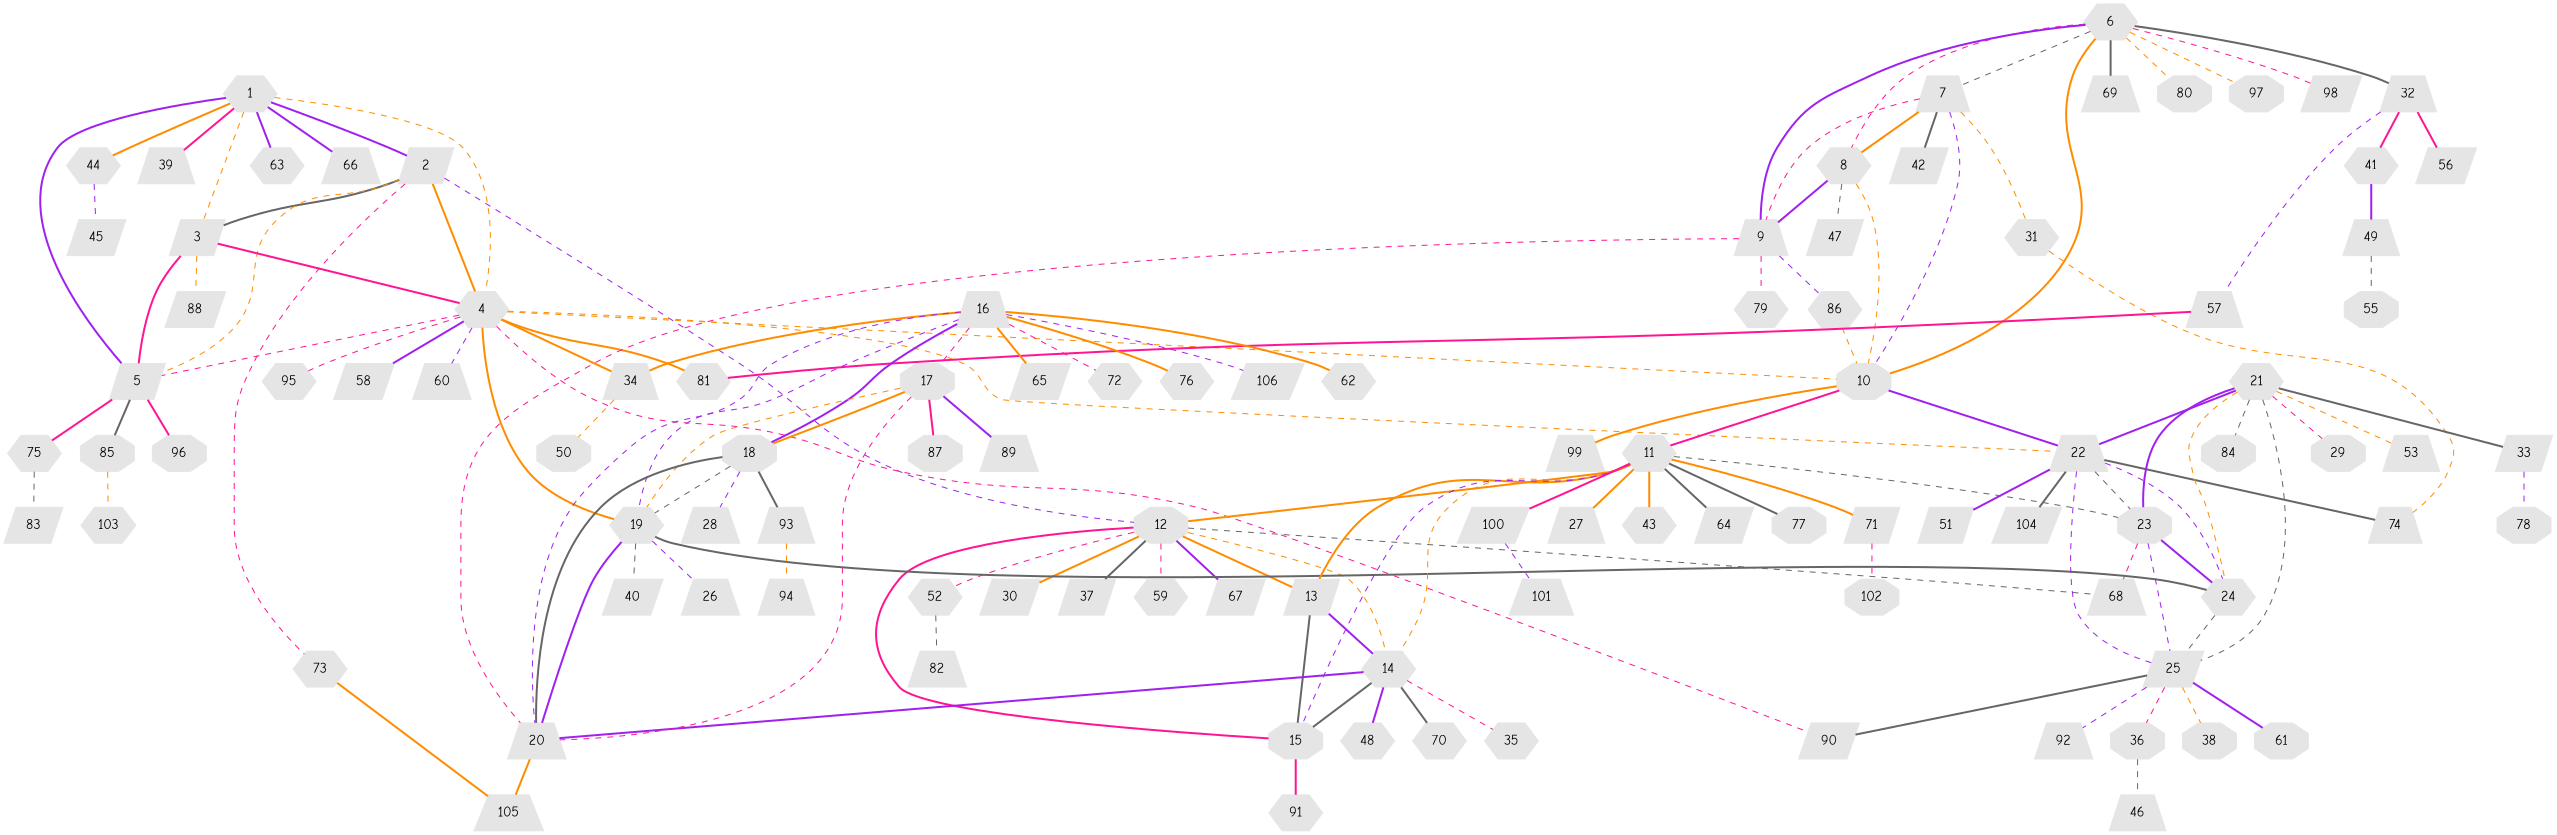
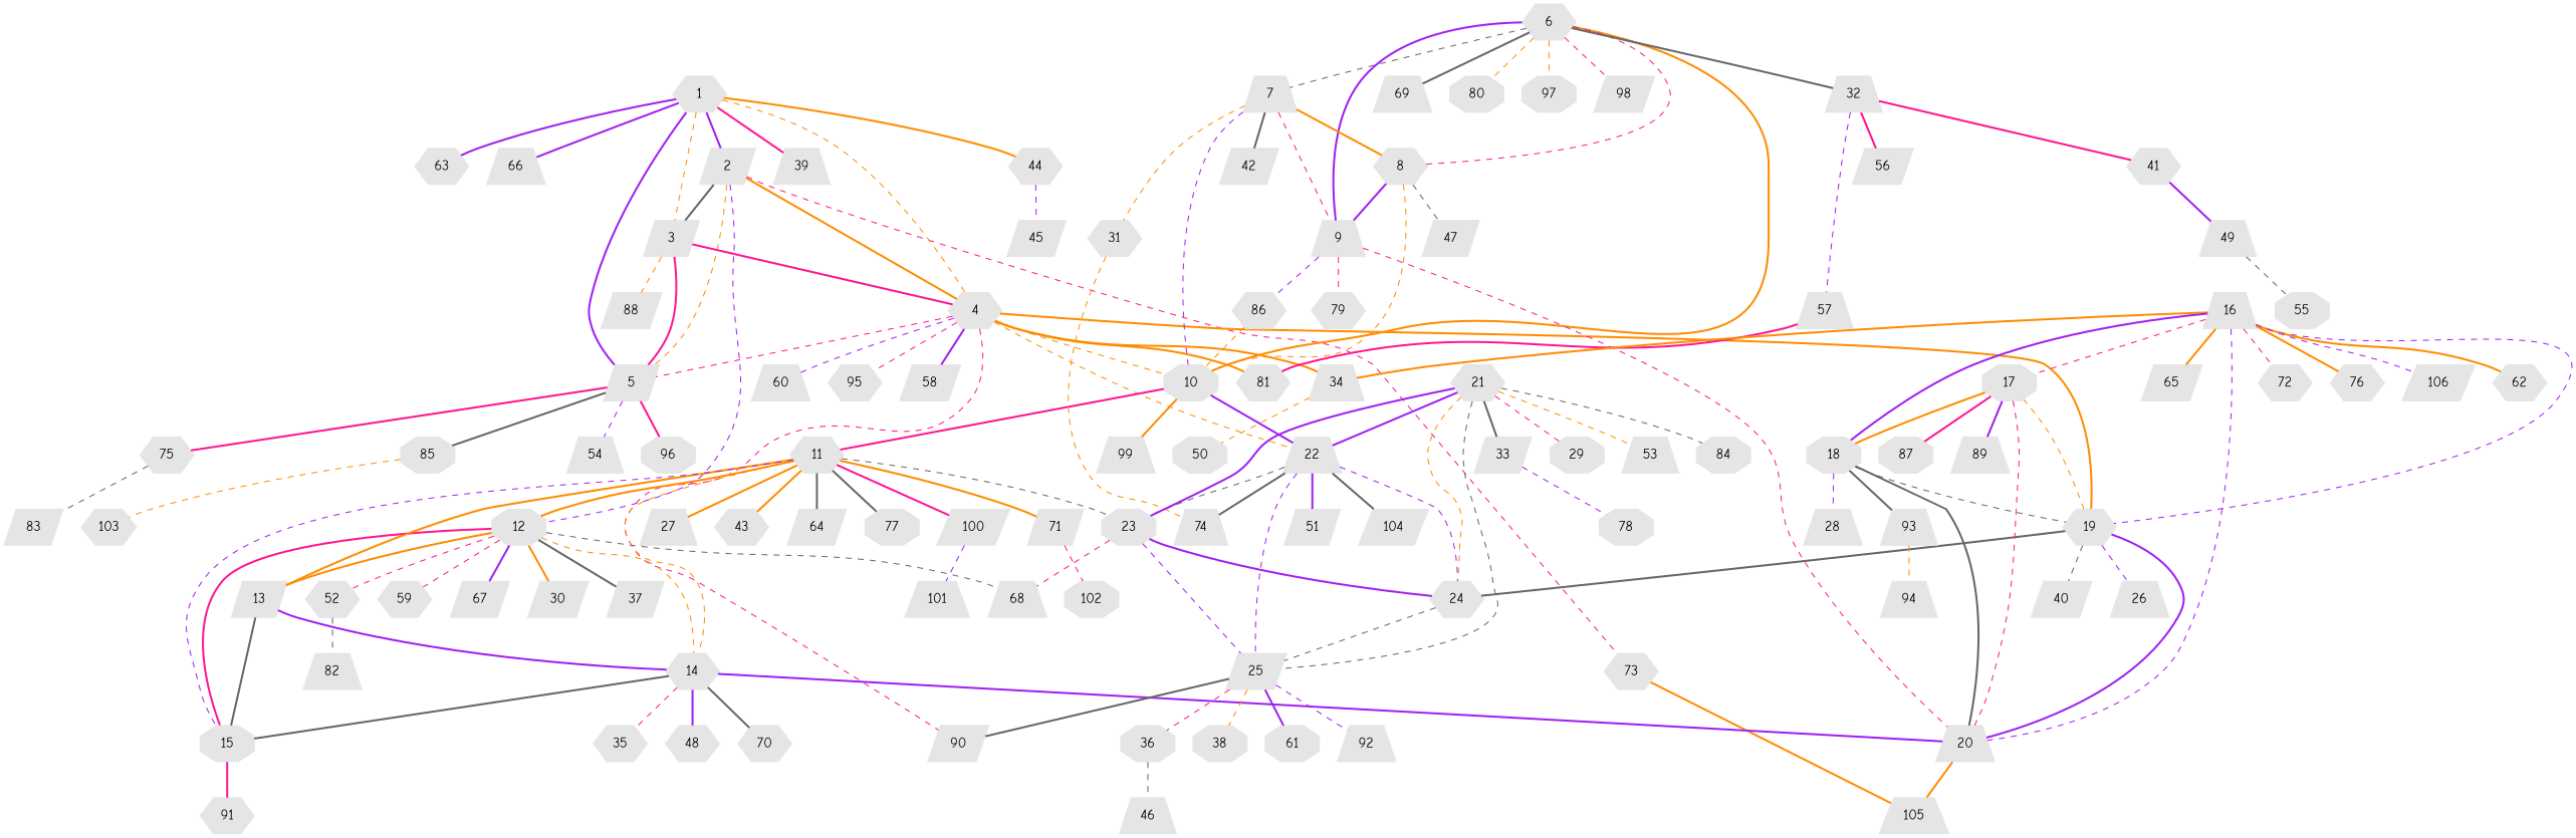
  graph {
    fontname="Comic Neue"
    node [color=gray90 fontname="Comic Neue" shape=hexagon style=filled]
    edge [color=darkorange fontname="Comic Neue" style=bold]
    2 [shape=parallelogram]
    1
    3 [shape=parallelogram]
    4
    5 [shape=parallelogram]
    39 [shape=trapezium]
    44
    63
    66 [shape=trapezium]
    12 [shape=octagon]
    73
    88 [shape=parallelogram]
    10 [shape=octagon]
    19
    22 [shape=trapezium]
    34 [shape=trapezium]
    58 [shape=parallelogram]
    60 [shape=trapezium]
    81
    90 [shape=parallelogram]
    95
+   54 [shape=trapezium]
    75
    85 [shape=octagon]
    96 [shape=octagon]
    45 [shape=parallelogram]
    13 [shape=parallelogram]
    14
    15 [shape=octagon]
    30 [shape=parallelogram]
    37 [shape=parallelogram]
    52
    59
    67 [shape=parallelogram]
    68 [shape=trapezium]
    105 [shape=trapezium]
    11
    99 [shape=trapezium]
    20 [shape=trapezium]
    24
    26 [shape=trapezium]
    40 [shape=parallelogram]
    23 [shape=octagon]
    25 [shape=parallelogram]
    51 [shape=parallelogram]
    74 [shape=trapezium]
    104 [shape=parallelogram]
    50 [shape=octagon]
    83 [shape=parallelogram]
    103
    6
    7 [shape=trapezium]
    8
    9 [shape=trapezium]
    32 [shape=trapezium]
    69 [shape=trapezium]
    80 [shape=octagon]
    97 [shape=octagon]
    98 [shape=parallelogram]
    31
    42 [shape=parallelogram]
    47 [shape=parallelogram]
    79
    86
    41
    56 [shape=parallelogram]
    57 [shape=trapezium]
    27 [shape=trapezium]
    43
    64 [shape=parallelogram]
    71 [shape=parallelogram]
    77 [shape=octagon]
    100 [shape=parallelogram]
    35
    48
    70
    91
    102 [shape=octagon]
    101 [shape=trapezium]
    82 [shape=trapezium]
    16 [shape=trapezium]
    17 [shape=octagon]
    18 [shape=octagon]
    62
    65 [shape=parallelogram]
    72
    76
    106 [shape=parallelogram]
    87 [shape=octagon]
    89 [shape=trapezium]
    28 [shape=trapezium]
    93 [shape=trapezium]
    94 [shape=trapezium]
    21
    29 [shape=octagon]
    33 [shape=parallelogram]
    53 [shape=trapezium]
    84 [shape=octagon]
    36 [shape=octagon]
    38 [shape=octagon]
    61 [shape=octagon]
    92 [shape=trapezium]
    78 [shape=octagon]
    46 [shape=trapezium]
    49 [shape=trapezium]
    55 [shape=octagon]
    2 -- 3 [color=gray40]
    2 -- 4
    2 -- 5 [style=dashed]
    2 -- 12 [color=purple style=dashed]
    2 -- 73 [color=deeppink style=dashed]
    1 -- 2 [color=purple]
    1 -- 3 [style=dashed]
    1 -- 4 [style=dashed]
    1 -- 5 [color=purple]
    1 -- 39 [color=deeppink]
    1 -- 44
    1 -- 63 [color=purple]
    1 -- 66 [color=purple]
    3 -- 4 [color=deeppink]
    3 -- 5 [color=deeppink]
    3 -- 88 [style=dashed]
    4 -- 5 [color=deeppink style=dashed]
    4 -- 10 [style=dashed]
    4 -- 19
    4 -- 22 [style=dashed]
    4 -- 34
    4 -- 58 [color=purple]
    4 -- 60 [color=purple style=dashed]
    4 -- 81
    4 -- 90 [color=deeppink style=dashed]
    4 -- 95 [color=deeppink style=dashed]
+   5 -- 54 [color=purple style=dashed]
    5 -- 75 [color=deeppink]
    5 -- 85 [color=gray40]
    5 -- 96 [color=deeppink]
    44 -- 45 [color=purple style=dashed]
    12 -- 13
    12 -- 14 [style=dashed]
    12 -- 15 [color=deeppink]
    12 -- 30
    12 -- 37 [color=gray40]
    12 -- 52 [color=deeppink style=dashed]
    12 -- 59 [color=deeppink style=dashed]
    12 -- 67 [color=purple]
    12 -- 68 [color=gray40 style=dashed]
    73 -- 105
    10 -- 22 [color=purple]
    10 -- 11 [color=deeppink]
    10 -- 99
    19 -- 20 [color=purple]
    19 -- 24 [color=gray40]
    19 -- 26 [color=purple style=dashed]
    19 -- 40 [color=gray40 style=dashed]
    22 -- 24 [color=purple style=dashed]
    22 -- 23 [color=gray40 style=dashed]
    22 -- 25 [color=purple style=dashed]
    22 -- 51 [color=purple]
    22 -- 74 [color=gray40]
    22 -- 104 [color=gray40]
    34 -- 50 [style=dashed]
    75 -- 83 [color=gray40 style=dashed]
    85 -- 103 [style=dashed]
    13 -- 14 [color=purple]
    13 -- 15 [color=gray40]
    14 -- 15 [color=gray40]
    14 -- 20 [color=purple]
    14 -- 35 [color=deeppink style=dashed]
    14 -- 48 [color=purple]
    14 -- 70 [color=gray40]
    15 -- 91 [color=deeppink]
    52 -- 82 [color=gray40 style=dashed]
    11 -- 12
    11 -- 13
    11 -- 14 [style=dashed]
    11 -- 15 [color=purple style=dashed]
    11 -- 23 [color=gray40 style=dashed]
    11 -- 27
    11 -- 43
    11 -- 64 [color=gray40]
    11 -- 71
    11 -- 77 [color=gray40]
    11 -- 100 [color=deeppink]
    20 -- 105
    24 -- 25 [color=gray40 style=dashed]
    23 -- 68 [color=deeppink style=dashed]
    23 -- 24 [color=purple]
    23 -- 25 [color=purple style=dashed]
    25 -- 90 [color=gray40]
    25 -- 36 [color=deeppink style=dashed]
    25 -- 38 [style=dashed]
    25 -- 61 [color=purple]
    25 -- 92 [color=purple style=dashed]
    6 -- 10
    6 -- 7 [color=gray40 style=dashed]
    6 -- 8 [color=deeppink style=dashed]
    6 -- 9 [color=purple]
    6 -- 32 [color=gray40]
    6 -- 69 [color=gray40]
    6 -- 80 [style=dashed]
    6 -- 97 [style=dashed]
    6 -- 98 [color=deeppink style=dashed]
    7 -- 10 [color=purple style=dashed]
    7 -- 8
    7 -- 9 [color=deeppink style=dashed]
    7 -- 31 [style=dashed]
    7 -- 42 [color=gray40]
    8 -- 10 [style=dashed]
    8 -- 9 [color=purple]
    8 -- 47 [color=gray40 style=dashed]
    9 -- 20 [color=deeppink style=dashed]
    9 -- 79 [color=deeppink style=dashed]
    9 -- 86 [color=purple style=dashed]
    32 -- 41 [color=deeppink]
    32 -- 56 [color=deeppink]
    32 -- 57 [color=purple style=dashed]
    31 -- 74 [style=dashed]
    86 -- 10 [style=dashed]
    41 -- 49 [color=purple]
    57 -- 81 [color=deeppink]
    71 -- 102 [color=deeppink style=dashed]
    100 -- 101 [color=purple style=dashed]
    16 -- 19 [color=purple style=dashed]
    16 -- 34
    16 -- 20 [color=purple style=dashed]
    16 -- 17 [color=deeppink style=dashed]
    16 -- 18 [color=purple]
    16 -- 62
    16 -- 65
    16 -- 72 [color=deeppink style=dashed]
    16 -- 76
    16 -- 106 [color=purple style=dashed]
    17 -- 19 [style=dashed]
    17 -- 20 [color=deeppink style=dashed]
    17 -- 18
    17 -- 87 [color=deeppink]
    17 -- 89 [color=purple]
    18 -- 19 [color=gray40 style=dashed]
    18 -- 20 [color=gray40]
    18 -- 28 [color=purple style=dashed]
    18 -- 93 [color=gray40]
    93 -- 94 [style=dashed]
    21 -- 22 [color=purple]
    21 -- 24 [style=dashed]
    21 -- 23 [color=purple]
    21 -- 25 [color=gray40 style=dashed]
    21 -- 29 [color=deeppink style=dashed]
    21 -- 33 [color=gray40]
    21 -- 53 [style=dashed]
    21 -- 84 [color=gray40 style=dashed]
    33 -- 78 [color=purple style=dashed]
    36 -- 46 [color=gray40 style=dashed]
    49 -- 55 [color=gray40 style=dashed]
  }
